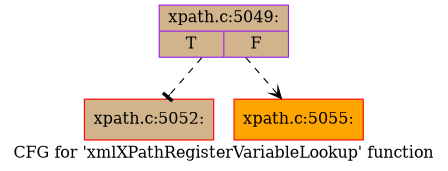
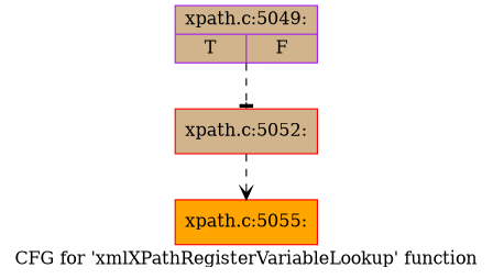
  digraph {
    label="CFG for 'xmlXPathRegisterVariableLookup' function"
    node [color=red fillcolor=tan shape=record style=filled]
    edge [style=dashed]
    n1 [color=purple label="{xpath.c:5049:|{<s0>T|<s1>F}}"]
    n2 [label="{xpath.c:5052:}"]
    n3 [fillcolor=orange label="{xpath.c:5055:}"]
    n1 -> n2 [arrowhead=tee]
-   n1 -> n3 [arrowhead=vee]
+   n2 -> n3 [arrowhead=vee]
  }
